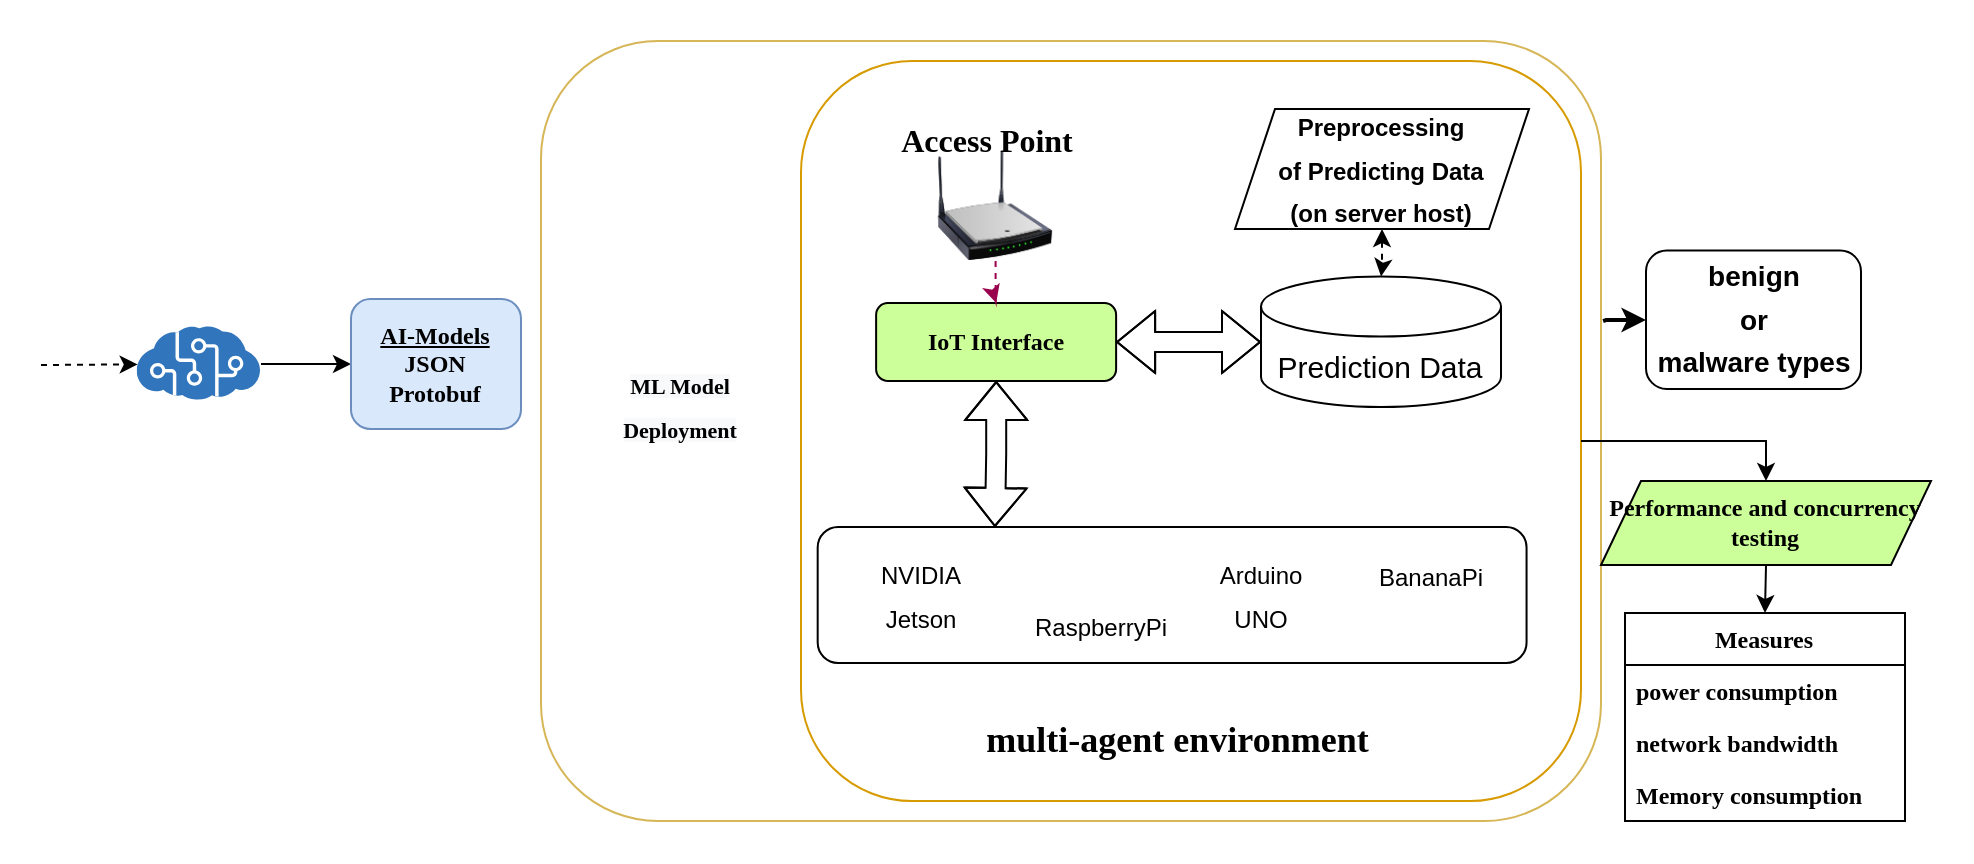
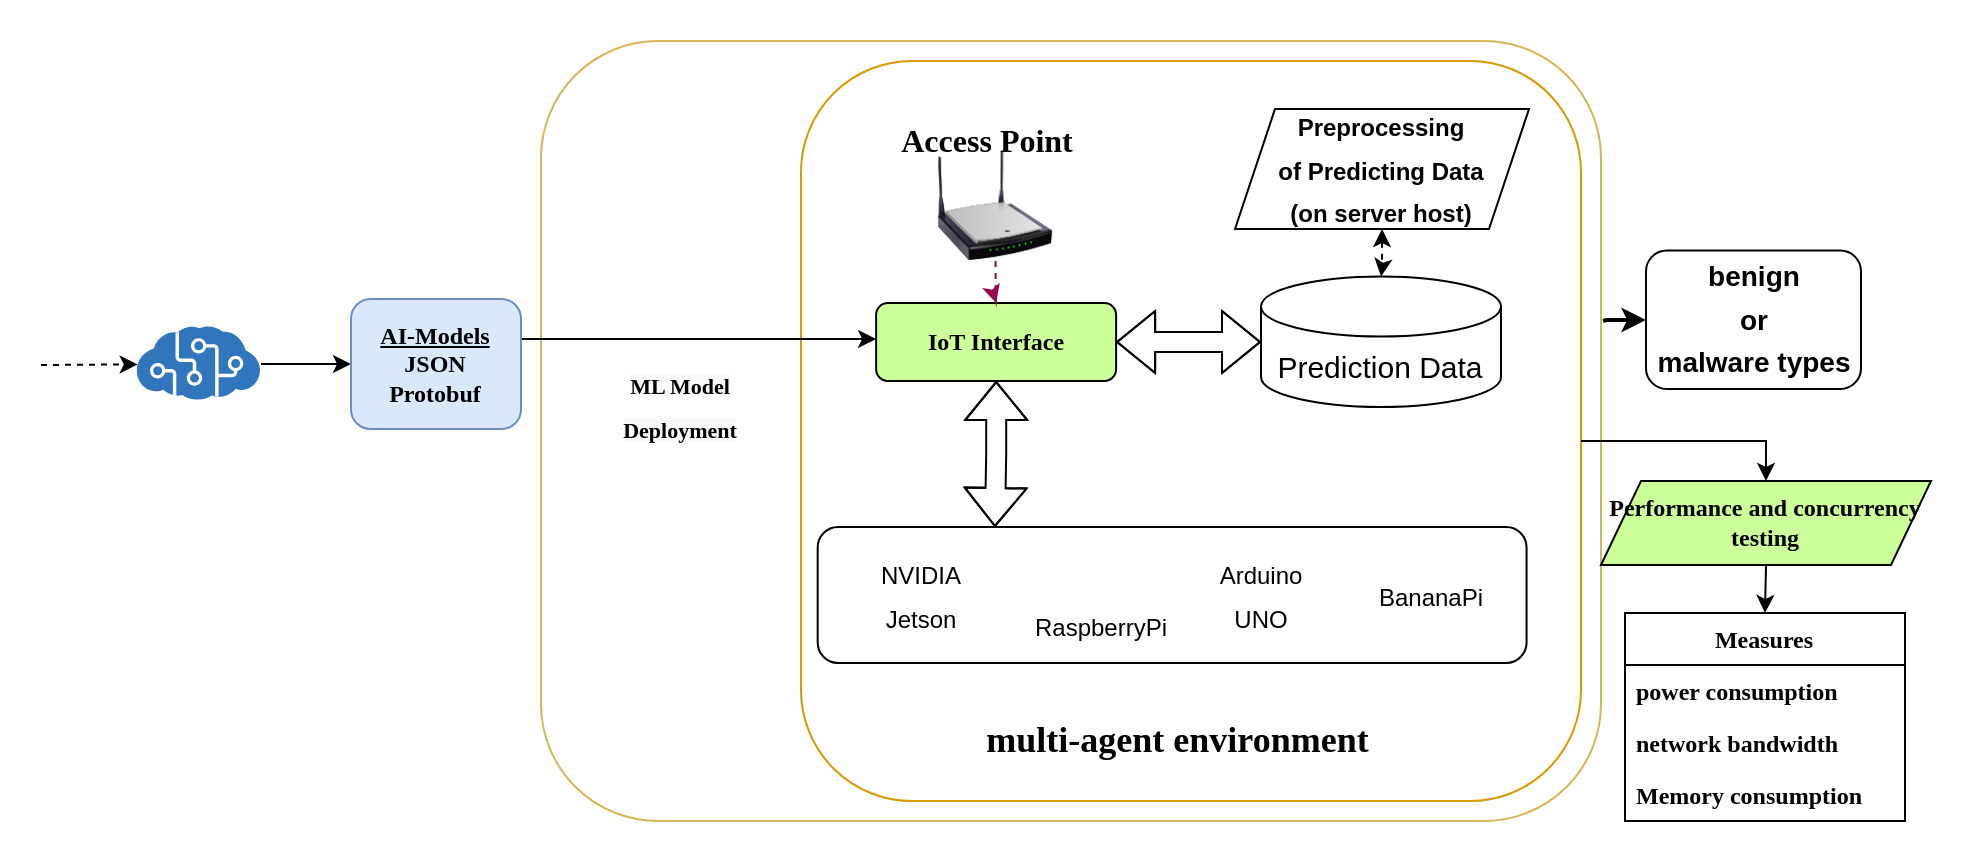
  <mxCell id="0" />
  <mxCell id="1" parent="0" />
  <mxCell id="2" value="" style="rounded=1;whiteSpace=wrap;html=1;strokeColor=#d6b656;fontFamily=Verdana;fontStyle=1;fillColor=none;" parent="1" vertex="1"><mxGeometry x="270" y="20" width="530" height="390" as="geometry" /></mxCell>
  <mxCell id="3" value="" style="rounded=1;whiteSpace=wrap;html=1;strokeColor=#d79b00;fontFamily=Verdana;fontStyle=1;fillColor=none;" parent="1" vertex="1"><mxGeometry x="400" y="30" width="390" height="370" as="geometry" /></mxCell>
  <mxCell id="4" style="edgeStyle=orthogonalEdgeStyle;rounded=0;orthogonalLoop=1;jettySize=auto;html=1;fontFamily=Verdana;fontStyle=1;entryX=0.5;entryY=0;entryDx=0;entryDy=0;" parent="1" source="3" target="20" edge="1"><mxGeometry relative="1" as="geometry"><mxPoint x="390" y="265.005" as="targetPoint" /><Array as="points"><mxPoint x="883" y="220" /></Array></mxGeometry></mxCell>
  <mxCell id="5" style="edgeStyle=orthogonalEdgeStyle;rounded=0;orthogonalLoop=1;jettySize=auto;html=1;entryX=0;entryY=0.5;entryDx=0;entryDy=0;" edge="1" parent="1" source="6" target="13"><mxGeometry relative="1" as="geometry" /></mxCell>
  <mxCell id="6" value="" style="sketch=0;aspect=fixed;html=1;points=[];align=center;image;fontSize=12;image=img/lib/mscae/Cognitive_Services.svg;strokeWidth=4;fontFamily=Verdana;fontStyle=1" parent="1" vertex="1"><mxGeometry x="68.34" y="163" width="61.66" height="37" as="geometry" /></mxCell>
  <mxCell id="7" value="" style="group;fontFamily=Verdana;fontStyle=1" parent="1" vertex="1" connectable="0"><mxGeometry x="437.56" y="60" width="120" height="70" as="geometry" /></mxCell>
  <mxCell id="8" value="" style="image;html=1;image=img/lib/clip_art/networking/Wireless_Router_N_128x128.png;fontSize=16;strokeWidth=4;fontFamily=Verdana;fontStyle=1" parent="7" vertex="1"><mxGeometry x="19.78" y="15" width="80" height="55" as="geometry" /></mxCell>
  <mxCell id="9" value="Access Point" style="text;html=1;align=center;verticalAlign=middle;resizable=0;points=[];autosize=1;strokeColor=none;fillColor=none;fontSize=16;fontFamily=Verdana;fontStyle=1" parent="7" vertex="1"><mxGeometry x="-10" width="130" height="20" as="geometry" /></mxCell>
  <mxCell id="10" style="edgeStyle=orthogonalEdgeStyle;rounded=0;orthogonalLoop=1;jettySize=auto;html=1;shape=flexArrow;startArrow=block;fontFamily=Verdana;fontStyle=1;entryX=0.25;entryY=0;entryDx=0;entryDy=0;" parent="1" source="11" target="23" edge="1"><mxGeometry relative="1" as="geometry"><mxPoint x="585" y="240" as="targetPoint" /></mxGeometry></mxCell>
  <mxCell id="11" value="IoT Interface" style="rounded=1;whiteSpace=wrap;html=1;fillColor=#CCFF99;fontFamily=Verdana;fontStyle=1" parent="1" vertex="1"><mxGeometry x="437.56" y="151" width="120" height="39" as="geometry" /></mxCell>
+ <mxCell id="12" style="edgeStyle=orthogonalEdgeStyle;rounded=0;orthogonalLoop=1;jettySize=auto;html=1;fontFamily=Verdana;fontStyle=1;exitX=1;exitY=0.5;exitDx=0;exitDy=0;" parent="1" source="13" target="11" edge="1"><mxGeometry relative="1" as="geometry"><mxPoint x="414" y="260" as="targetPoint" /><Array as="points"><mxPoint x="260" y="169" /></Array></mxGeometry></mxCell>
  <mxCell id="13" value="&lt;u&gt;AI-Models&lt;/u&gt;&lt;br&gt;JSON&lt;br&gt;Protobuf" style="rounded=1;whiteSpace=wrap;html=1;fillColor=#dae8fc;strokeColor=#6c8ebf;fontFamily=Verdana;fontStyle=1" parent="1" vertex="1"><mxGeometry x="175" y="149" width="85" height="65" as="geometry" /></mxCell>
  <mxCell id="14" style="edgeStyle=orthogonalEdgeStyle;rounded=0;orthogonalLoop=1;jettySize=auto;html=1;dashed=1;startArrow=none;startFill=0;strokeColor=#99004D;fontFamily=Verdana;fontStyle=1" parent="1" source="8" target="11" edge="1"><mxGeometry relative="1" as="geometry" /></mxCell>
  <mxCell id="15" value="Measures" style="swimlane;fontStyle=1;childLayout=stackLayout;horizontal=1;startSize=26;fillColor=none;horizontalStack=0;resizeParent=1;resizeParentMax=0;resizeLast=0;collapsible=1;marginBottom=0;fontFamily=Verdana;" parent="1" vertex="1"><mxGeometry x="812" y="306" width="140" height="104" as="geometry" /></mxCell>
  <mxCell id="16" value="power consumption" style="text;strokeColor=none;fillColor=none;align=left;verticalAlign=top;spacingLeft=4;spacingRight=4;overflow=hidden;rotatable=0;points=[[0,0.5],[1,0.5]];portConstraint=eastwest;fontFamily=Verdana;fontStyle=1" parent="15" vertex="1"><mxGeometry y="26" width="140" height="26" as="geometry" /></mxCell>
  <mxCell id="17" value="network bandwidth" style="text;strokeColor=none;fillColor=none;align=left;verticalAlign=top;spacingLeft=4;spacingRight=4;overflow=hidden;rotatable=0;points=[[0,0.5],[1,0.5]];portConstraint=eastwest;fontFamily=Verdana;fontStyle=1" parent="15" vertex="1"><mxGeometry y="52" width="140" height="26" as="geometry" /></mxCell>
  <mxCell id="18" value="Memory consumption" style="text;strokeColor=none;fillColor=none;align=left;verticalAlign=top;spacingLeft=4;spacingRight=4;overflow=hidden;rotatable=0;points=[[0,0.5],[1,0.5]];portConstraint=eastwest;fontFamily=Verdana;fontStyle=1" parent="15" vertex="1"><mxGeometry y="78" width="140" height="26" as="geometry" /></mxCell>
  <mxCell id="19" style="edgeStyle=orthogonalEdgeStyle;rounded=0;orthogonalLoop=1;jettySize=auto;html=1;entryX=0.5;entryY=0;entryDx=0;entryDy=0;fontFamily=Verdana;exitX=0.5;exitY=1;exitDx=0;exitDy=0;" parent="1" source="20" target="15" edge="1"><mxGeometry relative="1" as="geometry"><mxPoint x="902.5" y="281" as="sourcePoint" /><mxPoint x="902.5" y="306" as="targetPoint" /></mxGeometry></mxCell>
  <mxCell id="20" value="&lt;span&gt;Performance and concurrency testing&lt;/span&gt;" style="shape=parallelogram;perimeter=parallelogramPerimeter;whiteSpace=wrap;html=1;fixedSize=1;fillColor=#CCFF99;fontFamily=Verdana;fontStyle=1" parent="1" vertex="1"><mxGeometry x="800" y="240" width="165" height="42" as="geometry" /></mxCell>
  <mxCell id="21" value="" style="endArrow=classic;html=1;dashed=1;" edge="1" parent="1" target="6"><mxGeometry width="50" height="50" relative="1" as="geometry"><mxPoint x="20" y="182" as="sourcePoint" /><mxPoint x="40" y="175" as="targetPoint" /></mxGeometry></mxCell>
  <mxCell id="22" value="&amp;nbsp;multi-agent environment" style="text;html=1;align=center;verticalAlign=middle;resizable=0;points=[];autosize=1;strokeColor=none;fillColor=none;fontSize=18;fontFamily=Verdana;fontStyle=1" vertex="1" parent="1"><mxGeometry x="445.56" y="355" width="280" height="30" as="geometry" /></mxCell>
  <mxCell id="23" value="" style="rounded=1;whiteSpace=wrap;html=1;fontSize=18;labelBackgroundColor=#CCFF99;" vertex="1" parent="1"><mxGeometry x="408.34" y="263" width="354.44" height="68" as="geometry" /></mxCell>
  <mxCell id="24" value="&lt;span style=&quot;font-size: 12px&quot;&gt;RaspberryPi&lt;/span&gt;" style="text;html=1;align=center;verticalAlign=middle;resizable=0;points=[];autosize=1;fontSize=18;" vertex="1" parent="1"><mxGeometry x="510" y="297" width="80" height="30" as="geometry" /></mxCell>
  <mxCell id="25" value="&lt;span style=&quot;font-size: 12px&quot;&gt;Arduino &lt;br&gt;UNO&lt;/span&gt;" style="text;html=1;align=center;verticalAlign=middle;resizable=0;points=[];autosize=1;fontSize=18;" vertex="1" parent="1"><mxGeometry x="600" y="272" width="60" height="50" as="geometry" /></mxCell>
- <mxCell id="26" value="&lt;span style=&quot;font-size: 12px&quot;&gt;BananaPi&lt;/span&gt;" style="text;html=1;align=center;verticalAlign=middle;resizable=0;points=[];autosize=1;fontSize=18;" vertex="1" parent="1"><mxGeometry x="680" y="272" width="70" height="30" as="geometry" /></mxCell>
+ <mxCell id="26" value="&lt;span style=&quot;font-size: 12px&quot;&gt;BananaPi&lt;/span&gt;" style="text;html=1;align=center;verticalAlign=middle;resizable=0;points=[];autosize=1;fontSize=18;" vertex="1" parent="1"><mxGeometry x="680" y="282" width="70" height="30" as="geometry" /></mxCell>
  <mxCell id="27" value="&lt;font style=&quot;font-size: 12px ; line-height: 60%&quot;&gt;NVIDIA &lt;br&gt;Jetson&lt;/font&gt;" style="text;html=1;align=center;verticalAlign=middle;resizable=0;points=[];autosize=1;fontSize=18;" vertex="1" parent="1"><mxGeometry x="430" y="272" width="60" height="50" as="geometry" /></mxCell>
  <mxCell id="28" value="&lt;font style=&quot;font-size: 15px&quot;&gt;Prediction Data&lt;/font&gt;" style="shape=cylinder3;whiteSpace=wrap;html=1;boundedLbl=1;backgroundOutline=1;size=15;labelBackgroundColor=none;fillColor=none;fontSize=18;" vertex="1" parent="1"><mxGeometry x="630" y="137.75" width="120" height="65.25" as="geometry" /></mxCell>
  <mxCell id="29" style="edgeStyle=orthogonalEdgeStyle;rounded=0;orthogonalLoop=1;jettySize=auto;html=1;shape=flexArrow;startArrow=block;fontFamily=Verdana;fontStyle=1;exitX=1;exitY=0.5;exitDx=0;exitDy=0;" edge="1" parent="1" source="11" target="28"><mxGeometry relative="1" as="geometry"><mxPoint x="507.6" y="200" as="sourcePoint" /><mxPoint x="506.95" y="273" as="targetPoint" /><Array as="points" /></mxGeometry></mxCell>
  <mxCell id="30" style="edgeStyle=orthogonalEdgeStyle;rounded=0;orthogonalLoop=1;jettySize=auto;html=1;dashed=1;fontSize=18;endArrow=classic;endFill=1;startArrow=classic;startFill=1;" edge="1" parent="1" source="31" target="28"><mxGeometry relative="1" as="geometry" /></mxCell>
  <mxCell id="31" value="&lt;font style=&quot;font-size: 12px&quot;&gt;&lt;b&gt;Preprocessing of&amp;nbsp;&lt;/b&gt;&lt;/font&gt;&lt;b style=&quot;font-size: 12px&quot;&gt;Predicting Data&lt;br&gt;(on server host)&lt;br&gt;&lt;/b&gt;" style="shape=parallelogram;perimeter=parallelogramPerimeter;whiteSpace=wrap;html=1;fixedSize=1;labelBackgroundColor=none;fontSize=18;fillColor=none;" vertex="1" parent="1"><mxGeometry x="617" y="54" width="147" height="60" as="geometry" /></mxCell>
  <mxCell id="32" value="&lt;span style=&quot;color: rgb(0 , 0 , 0) ; font-family: &amp;#34;verdana&amp;#34; ; font-size: 11px ; font-style: normal ; font-weight: 700 ; letter-spacing: normal ; text-indent: 0px ; text-transform: none ; word-spacing: 0px ; background-color: rgb(248 , 249 , 250) ; display: inline ; float: none&quot;&gt;ML Model&lt;/span&gt;&lt;br style=&quot;color: rgb(0 , 0 , 0) ; font-family: &amp;#34;verdana&amp;#34; ; font-size: 11px ; font-style: normal ; font-weight: 700 ; letter-spacing: normal ; text-indent: 0px ; text-transform: none ; word-spacing: 0px ; background-color: rgb(248 , 249 , 250)&quot;&gt;&lt;span style=&quot;color: rgb(0 , 0 , 0) ; font-family: &amp;#34;verdana&amp;#34; ; font-size: 11px ; font-style: normal ; font-weight: 700 ; letter-spacing: normal ; text-indent: 0px ; text-transform: none ; word-spacing: 0px ; background-color: rgb(248 , 249 , 250) ; display: inline ; float: none&quot;&gt;Deployment&lt;/span&gt;" style="text;whiteSpace=wrap;html=1;fontSize=18;align=center;" vertex="1" parent="1"><mxGeometry x="290" y="174" width="100" height="40" as="geometry" /></mxCell>
  <mxCell id="33" style="edgeStyle=orthogonalEdgeStyle;rounded=0;orthogonalLoop=1;jettySize=auto;html=1;entryX=1.002;entryY=0.359;entryDx=0;entryDy=0;entryPerimeter=0;startArrow=classic;startFill=1;endArrow=none;endFill=0;fontSize=18;strokeWidth=2;" edge="1" parent="1" source="34" target="2"><mxGeometry relative="1" as="geometry" /></mxCell>
  <mxCell id="34" value="&lt;font style=&quot;font-size: 14px&quot;&gt;&lt;b&gt;benign &lt;br&gt;or &lt;br&gt;malware types&lt;/b&gt;&lt;/font&gt;" style="rounded=1;whiteSpace=wrap;html=1;labelBackgroundColor=none;fillColor=none;fontSize=18;" vertex="1" parent="1"><mxGeometry x="822.5" y="124.75" width="107.5" height="69.25" as="geometry" /></mxCell>
